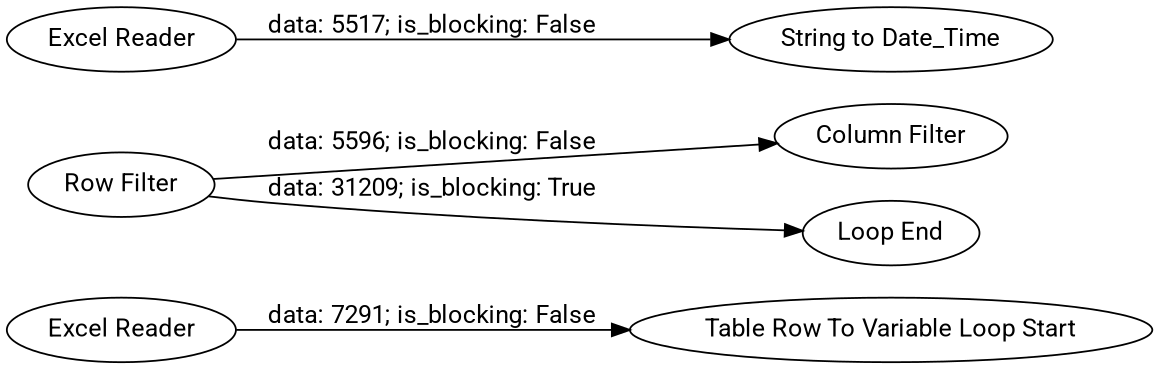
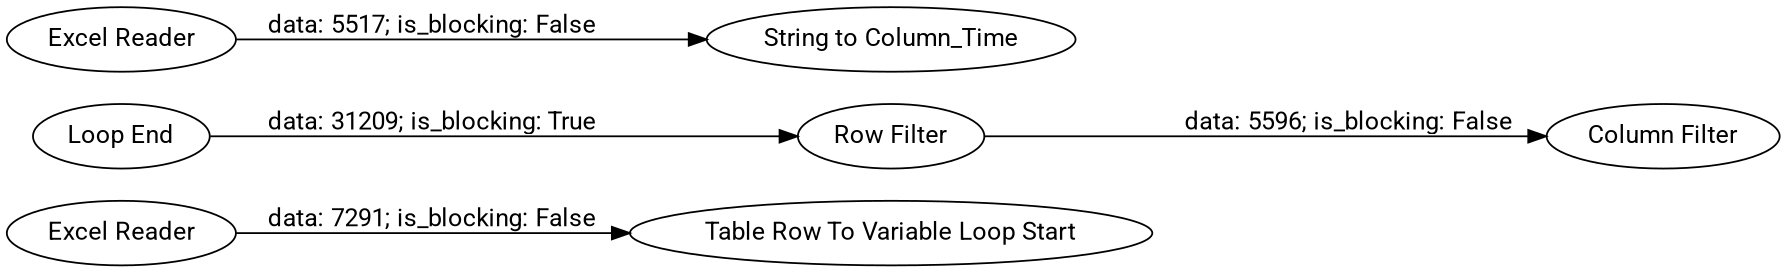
  digraph {
    fontname=Roboto
    rankdir=LR
    node [fontname=Roboto]
    edge [fontname=Roboto]
    n1 [label="Table Row To Variable Loop Start"]
    n2 [label="Column Filter"]
    n3 [label="Loop End"]
    n4 [label="Row Filter"]
    n5 [label="Excel Reader"]
-   n6 [label="String to Date_Time"]
+   n6 [label="String to Column_Time"]
    n7 [label="Excel Reader"]
-   n4 -> n3 [label="data: 31209; is_blocking: True"]
+   n3 -> n4 [label="data: 31209; is_blocking: True"]
    n4 -> n2 [label="data: 5596; is_blocking: False"]
    n5 -> n6 [label="data: 5517; is_blocking: False"]
    n7 -> n1 [label="data: 7291; is_blocking: False"]
  }
